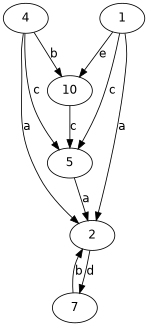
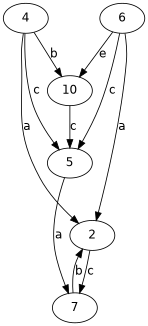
  strict digraph {
    fontname="DejaVu Sans"
    node [fontname="DejaVu Sans"]
    edge [fontname="DejaVu Sans"]
    2
    7
    4
    10
    5
-   1
-   2 -> 7 [label=d]
+   1 [label=6]
+   2 -> 7 [label=c]
    7 -> 2 [label=b]
    4 -> 2 [label=a]
    4 -> 10 [label=b]
    4 -> 5 [label=c]
    10 -> 5 [label=c]
-   5 -> 2 [label=a]
+   5 -> 7 [label=a]
    1 -> 2 [label=a]
    1 -> 10 [label=e]
    1 -> 5 [label=c]
  }
